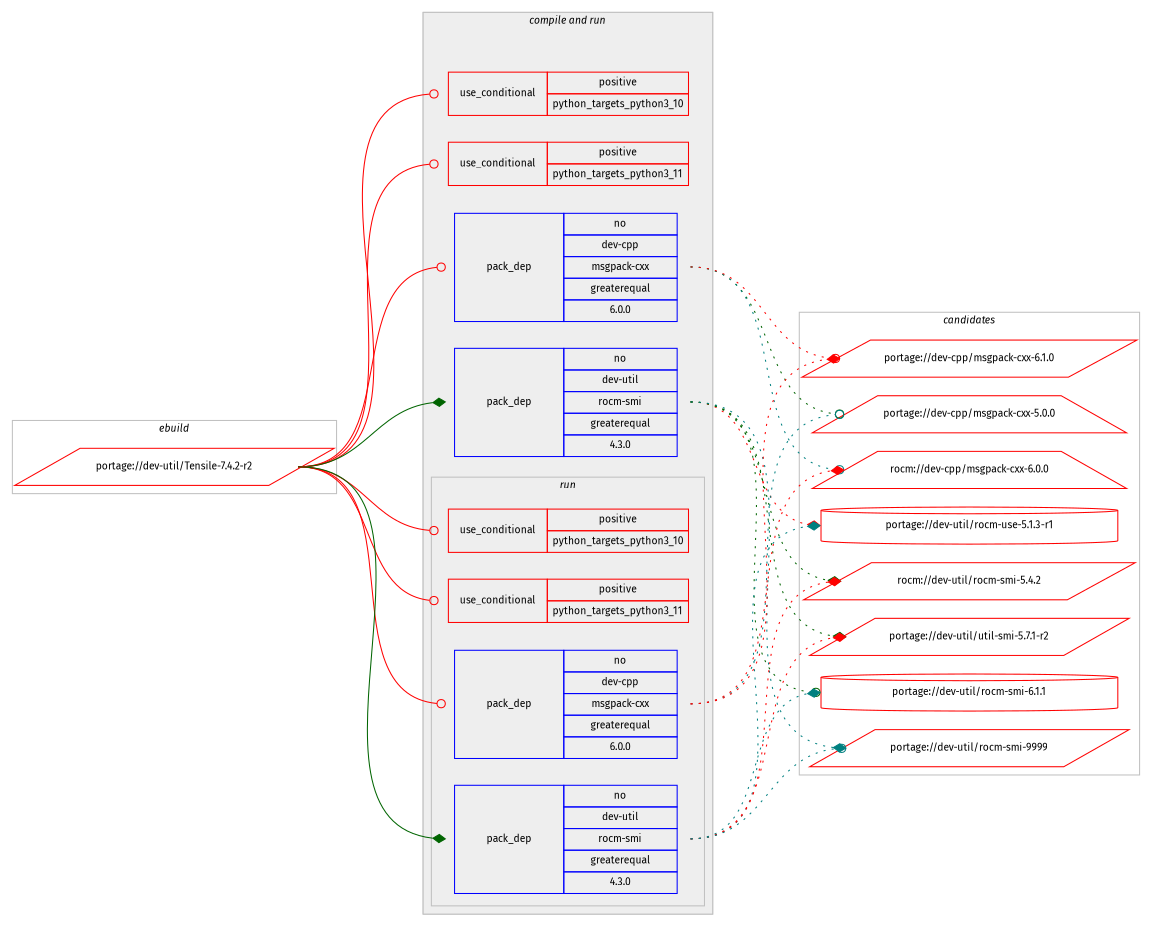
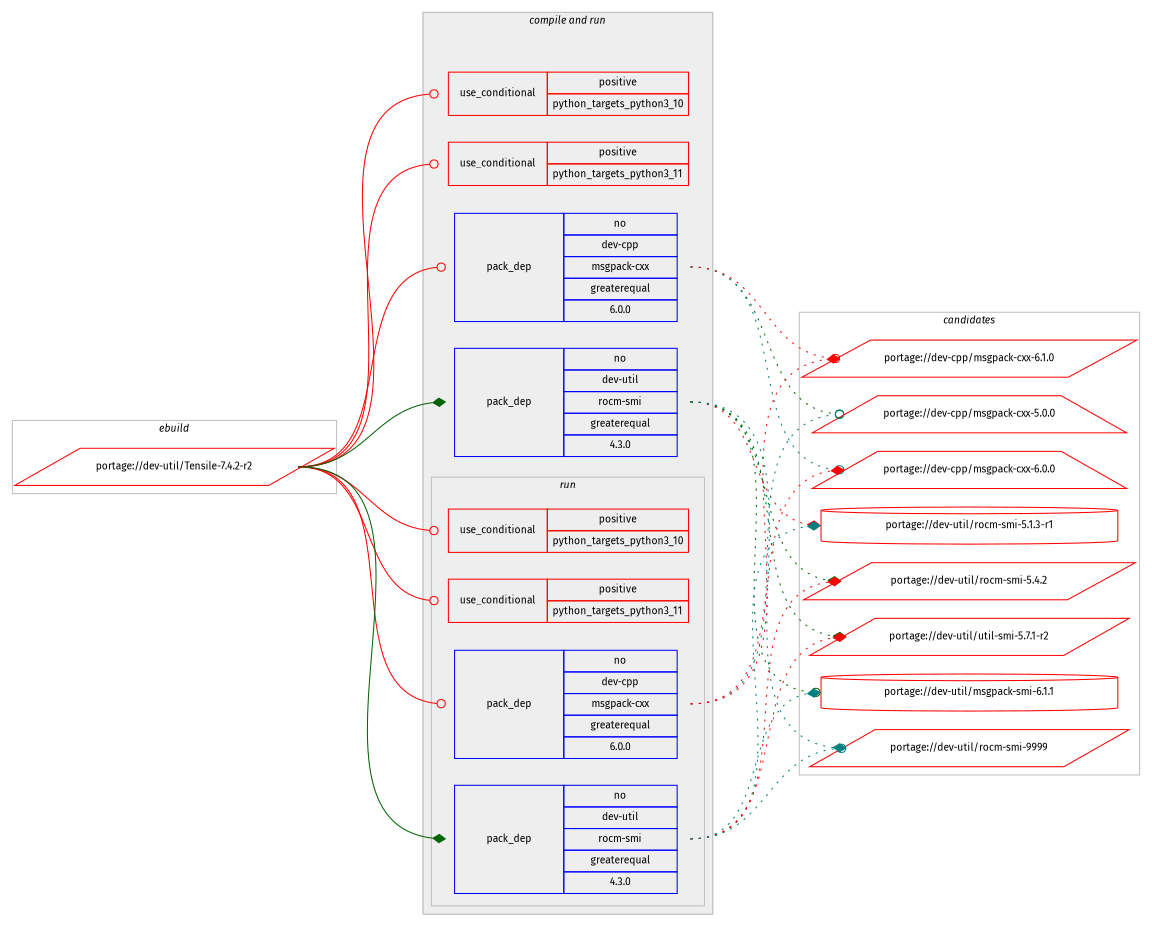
  digraph {
    compound=true
    concentrate=true
    fontname="Fira Sans"
    fontsize=10
    newrank=true
    rankdir=LR
    ranksep=1.5
    node [color=red fontname="Fira Sans" fontsize=10 shape=none]
    edge [arrowhead=odot color=red fontname="Fira Sans" headport=w style=dotted tailport=e weight=100]
    n1 [label="portage://dev-util/Tensile-7.4.2-r2" shape=parallelogram width=4]
    n2 [label=<<TABLE BORDER="0" CELLBORDER="1" CELLSPACING="0" CELLPADDING="4"><TR><TD ROWSPAN="3" CELLPADDING="10">use_conditional</TD></TR><TR><TD>positive</TD></TR><TR><TD>python_targets_python3_10</TD></TR></TABLE>>]
    n3 [label=<<TABLE BORDER="0" CELLBORDER="1" CELLSPACING="0" CELLPADDING="4"><TR><TD ROWSPAN="3" CELLPADDING="10">use_conditional</TD></TR><TR><TD>positive</TD></TR><TR><TD>python_targets_python3_11</TD></TR></TABLE>>]
    n4 [color=blue label=<<TABLE BORDER="0" CELLBORDER="1" CELLSPACING="0" CELLPADDING="4" WIDTH="220"><TR><TD ROWSPAN="6" CELLPADDING="30">pack_dep</TD></TR><TR><TD WIDTH="110">no</TD></TR><TR><TD>dev-cpp</TD></TR><TR><TD>msgpack-cxx</TD></TR><TR><TD>greaterequal</TD></TR><TR><TD>6.0.0</TD></TR></TABLE>>]
    n5 [color=blue label=<<TABLE BORDER="0" CELLBORDER="1" CELLSPACING="0" CELLPADDING="4" WIDTH="220"><TR><TD ROWSPAN="6" CELLPADDING="30">pack_dep</TD></TR><TR><TD WIDTH="110">no</TD></TR><TR><TD>dev-util</TD></TR><TR><TD>rocm-smi</TD></TR><TR><TD>greaterequal</TD></TR><TR><TD>4.3.0</TD></TR></TABLE>>]
    n6 [label=<<TABLE BORDER="0" CELLBORDER="1" CELLSPACING="0" CELLPADDING="4"><TR><TD ROWSPAN="3" CELLPADDING="10">use_conditional</TD></TR><TR><TD>positive</TD></TR><TR><TD>python_targets_python3_10</TD></TR></TABLE>>]
    n7 [label=<<TABLE BORDER="0" CELLBORDER="1" CELLSPACING="0" CELLPADDING="4"><TR><TD ROWSPAN="3" CELLPADDING="10">use_conditional</TD></TR><TR><TD>positive</TD></TR><TR><TD>python_targets_python3_11</TD></TR></TABLE>>]
    n8 [color=blue label=<<TABLE BORDER="0" CELLBORDER="1" CELLSPACING="0" CELLPADDING="4" WIDTH="220"><TR><TD ROWSPAN="6" CELLPADDING="30">pack_dep</TD></TR><TR><TD WIDTH="110">no</TD></TR><TR><TD>dev-cpp</TD></TR><TR><TD>msgpack-cxx</TD></TR><TR><TD>greaterequal</TD></TR><TR><TD>6.0.0</TD></TR></TABLE>>]
    n9 [color=blue label=<<TABLE BORDER="0" CELLBORDER="1" CELLSPACING="0" CELLPADDING="4" WIDTH="220"><TR><TD ROWSPAN="6" CELLPADDING="30">pack_dep</TD></TR><TR><TD WIDTH="110">no</TD></TR><TR><TD>dev-util</TD></TR><TR><TD>rocm-smi</TD></TR><TR><TD>greaterequal</TD></TR><TR><TD>4.3.0</TD></TR></TABLE>>]
    n10 [label="portage://dev-cpp/msgpack-cxx-5.0.0" shape=trapezium width=4]
-   n11 [label="rocm://dev-cpp/msgpack-cxx-6.0.0" shape=trapezium width=4]
+   n11 [label="portage://dev-cpp/msgpack-cxx-6.0.0" shape=trapezium width=4]
    n12 [label="portage://dev-cpp/msgpack-cxx-6.1.0" shape=parallelogram width=4]
-   n13 [label="portage://dev-util/rocm-use-5.1.3-r1" shape=cylinder width=4]
-   n14 [label="rocm://dev-util/rocm-smi-5.4.2" shape=parallelogram width=4]
+   n13 [label="portage://dev-util/rocm-smi-5.1.3-r1" shape=cylinder width=4]
+   n14 [label="portage://dev-util/rocm-smi-5.4.2" shape=parallelogram width=4]
    n15 [label="portage://dev-util/util-smi-5.7.1-r2" shape=parallelogram width=4]
-   n16 [label="portage://dev-util/rocm-smi-6.1.1" shape=cylinder width=4]
+   n16 [label="portage://dev-util/msgpack-smi-6.1.1" shape=cylinder width=4]
    n17 [label="portage://dev-util/rocm-smi-9999" shape=parallelogram width=4]
    subgraph cluster_1 {
      color=gray
      label=<<i>ebuild</i>>
      rank=same
      n1
    }
    subgraph cluster_2 {
      color=gray
      label=<<i>dependencies</i>>
      subgraph cluster_3 {
        color=gray
        fillcolor="#eeeeee"
        label=<<i>compile</i>>
        style=filled
        subgraph sub_4 {
          color=gray
          fillcolor="#eeeeee"
          label=<<i>compile</i>>
          style=filled
          n2
        }
        subgraph sub_5 {
          color=gray
          fillcolor="#eeeeee"
          label=<<i>compile</i>>
          style=filled
          n3
        }
        subgraph sub_6 {
          color=gray
          fillcolor="#eeeeee"
          label=<<i>compile</i>>
          style=filled
          n4
        }
        subgraph sub_7 {
          color=gray
          fillcolor="#eeeeee"
          label=<<i>compile</i>>
          style=filled
          n5
        }
      }
      subgraph cluster_8 {
        color=gray
        fillcolor="#eeeeee"
        label=<<i>compile and run</i>>
        style=filled
      }
      subgraph cluster_9 {
        color=gray
        fillcolor="#eeeeee"
        label=<<i>run</i>>
        style=filled
        subgraph sub_10 {
          color=gray
          fillcolor="#eeeeee"
          label=<<i>run</i>>
          style=filled
          n6
        }
        subgraph sub_11 {
          color=gray
          fillcolor="#eeeeee"
          label=<<i>run</i>>
          style=filled
          n7
        }
        subgraph sub_12 {
          color=gray
          fillcolor="#eeeeee"
          label=<<i>run</i>>
          style=filled
          n8
        }
        subgraph sub_13 {
          color=gray
          fillcolor="#eeeeee"
          label=<<i>run</i>>
          style=filled
          n9
        }
      }
    }
    subgraph cluster_14 {
      color=gray
      label=<<i>candidates</i>>
      rank=same
      subgraph sub_15 {
        color=black
        label=<<i>candidates</i>>
        nodesep=1
        rank=same
        n10
        n11
        n12
      }
      subgraph sub_16 {
        color=black
        label=<<i>candidates</i>>
        nodesep=1
        rank=same
        n13
        n14
        n15
        n16
        n17
      }
      subgraph sub_17 {
        color=black
        label=<<i>candidates</i>>
        nodesep=1
        rank=same
        n10
        n11
        n12
      }
      subgraph sub_18 {
        color=black
        label=<<i>candidates</i>>
        nodesep=1
        rank=same
        n13
        n14
        n15
        n16
        n17
      }
    }
    n1 -> n2 [style=solid weight=20]
    n1 -> n3 [style=solid weight=20]
    n1 -> n4 [style=solid weight=20]
    n1 -> n5 [arrowhead=diamond color=darkgreen style=solid weight=20]
    n1 -> n6 [style=solid weight=20]
    n1 -> n7 [style=solid weight=20]
    n1 -> n8 [style=solid weight=20]
    n1 -> n9 [arrowhead=diamond color=darkgreen style=solid weight=20]
    n4 -> n10 [color=darkgreen]
    n4 -> n11 [color=teal]
    n4 -> n12
    n5 -> n13 [arrowhead=diamond]
    n5 -> n14 [arrowhead=diamond color=darkgreen]
    n5 -> n15 [arrowhead=diamond color=darkgreen]
    n5 -> n16 [color=darkgreen]
    n5 -> n17 [arrowhead=diamond color=teal]
    n8 -> n10 [color=teal]
    n8 -> n11 [arrowhead=diamond]
    n8 -> n12 [arrowhead=diamond]
    n9 -> n13 [arrowhead=diamond color=teal]
    n9 -> n14 [arrowhead=diamond]
    n9 -> n15 [arrowhead=diamond]
    n9 -> n16 [arrowhead=diamond color=teal]
    n9 -> n17 [color=teal]
  }
